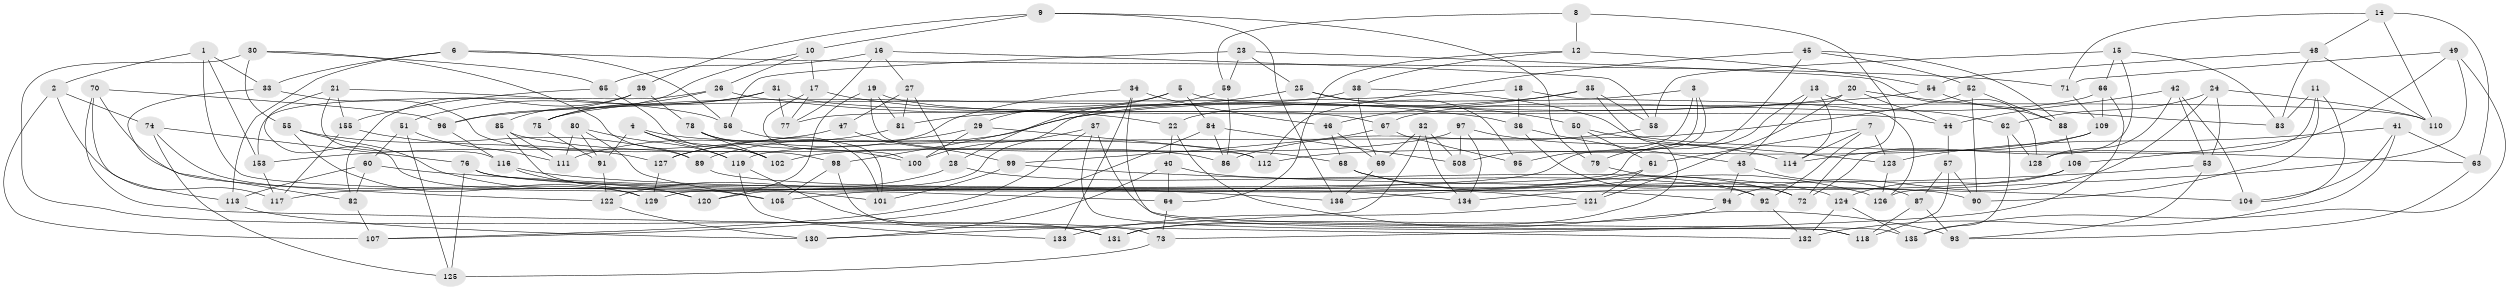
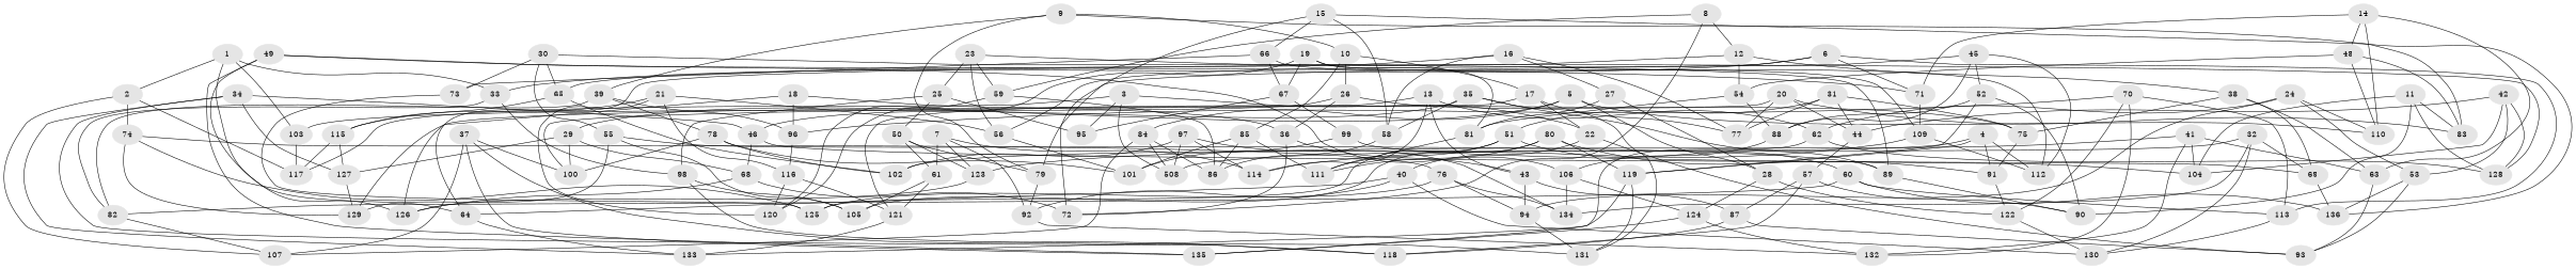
  graph {
    node [color=gray90 style=filled]
    1
    2
    33
    64
-   103 [label=153]
+   103
    74
    107
    117
    98
    82
    73
    129
    125
    76
    3
    22
    95
    n18 [label=508]
    40
    93
    4
    91
    102
    112
    119
    122
    133
    131
    5
    28
    29
    84
    110
    124
    100
    68
    127
    86
    6
    56
    71
    113
    101
    109
    130
    7
    61
    92
    114
    123
    121
    105
    132
    126
    8
    12
    59
    72
    38
    54
-   47
    99
    120
    9
    10
    39
    79
    136
    17
    26
    85
    96
    78
    77
    36
    75
    111
    11
    83
    90
    104
    128
    63
    69
    81
    88
    13
    43
    62
    94
    87
    135
    14
    48
    15
    58
    66
    67
    16
    27
    65
-   115 [label=155]
+   115
    18
    116
    19
    20
    44
    57
    21
    23
    25
    50
    24
    53
    30
    55
    89
    31
    51
    60
    32
    134
    34
    46
    118
    35
    37
    41
    42
    45
    52
    106
    49
    70
    80
    97
    1 -- 2
    1 -- 33
    1 -- 64
    1 -- 103
    2 -- 74
    2 -- 107
    2 -- 117
    33 -- 98
    33 -- 82
-   64 -- 73
+   64 -- 133
    103 -- 117
    74 -- 129
    74 -- 125
    74 -- 76
    98 -- 131
    98 -- 105
    82 -- 107
    73 -- 125
    76 -- 125
    76 -- 94
    76 -- 134
    3 -- 117
    3 -- 22
    3 -- 95
    3 -- n18
    22 -- 40
    22 -- 93
    40 -- 64
    40 -- 130
    40 -- 92
    4 -- 91
    4 -- 102
    4 -- 112
    4 -- 119
    91 -- 122
    119 -- 133
    119 -- 131
    122 -- 130
    5 -- 28
    5 -- 29
    5 -- 84
    5 -- 110
    28 -- 122
    28 -- 124
    29 -- 100
    29 -- 68
    29 -- 127
    84 -- 107
    84 -- n18
    84 -- 86
    124 -- 132
    124 -- 135
    68 -- 126
    68 -- 72
    127 -- 129
    6 -- 33
    6 -- 56
    6 -- 71
    6 -- 113
    56 -- 101
    71 -- 109
    113 -- 130
    109 -- 112
    109 -- 114
    7 -- 61
    7 -- 92
    7 -- 114
    7 -- 123
    61 -- 121
    61 -- 105
    92 -- 132
    123 -- 126
    121 -- 133
    8 -- 12
    8 -- 59
    8 -- 72
    12 -- 64
    12 -- 38
    12 -- 54
    59 -- 86
    59 -- 120
    38 -- 75
    38 -- 63
    38 -- 69
    54 -- 81
    54 -- 88
-   47 -- 103
-   47 -- 99
    99 -- 101
    99 -- 104
    9 -- 10
    9 -- 39
    9 -- 79
    9 -- 136
    10 -- 17
    10 -- 26
    10 -- 85
    39 -- 82
    39 -- 96
    39 -- 78
    79 -- 92
    17 -- 22
    17 -- 100
    17 -- 77
    26 -- 103
    26 -- 36
    26 -- 75
    85 -- 86
    85 -- 101
    85 -- 111
    96 -- 116
    78 -- 102
    78 -- 100
    78 -- 101
    36 -- 72
    36 -- 43
    75 -- 91
    11 -- 83
    11 -- 90
    11 -- 104
    11 -- 128
    63 -- 93
    69 -- 136
    81 -- 111
    88 -- 106
    13 -- 129
    13 -- 114
    13 -- 43
    13 -- 62
    43 -- 94
    43 -- 87
    62 -- 128
    62 -- 135
    94 -- 131
    87 -- 93
    87 -- 118
    14 -- 110
    14 -- 71
    14 -- 63
    14 -- 48
    48 -- 110
    48 -- 54
    48 -- 83
    15 -- 72
    15 -- 83
    15 -- 58
    15 -- 66
    58 -- 86
    66 -- 73
    66 -- 109
    66 -- 67
    67 -- 95
    67 -- 99
    16 -- 77
    16 -- 58
    16 -- 27
    16 -- 65
    27 -- 28
-   27 -- 47
    27 -- 81
    65 -- 102
    65 -- 115
    115 -- 117
    115 -- 127
    18 -- 126
    18 -- 96
    18 -- 36
    116 -- 121
    116 -- 120
    19 -- 112
    19 -- 120
    19 -- 81
    19 -- 67
    20 -- 121
    20 -- 77
    20 -- 83
    20 -- 44
    44 -- 57
    57 -- 90
    57 -- 87
    57 -- 118
    21 -- 56
    21 -- 120
    21 -- 115
    21 -- 116
    23 -- 56
    23 -- 59
    23 -- 128
    23 -- 25
    25 -- 98
    25 -- 95
    25 -- 50
    50 -- 61
    50 -- 123
    50 -- 79
    24 -- 110
    24 -- 62
    24 -- 94
    24 -- 53
    53 -- 93
    53 -- 136
    30 -- 73
    30 -- 65
    30 -- 55
    30 -- 89
    55 -- 129
    55 -- 105
    55 -- 89
    89 -- 90
    31 -- 77
    31 -- 75
    31 -- 44
    31 -- 51
    51 -- 125
    51 -- 111
    51 -- 60
    60 -- 82
    60 -- 113
    60 -- 136
    32 -- n18
    32 -- 130
    32 -- 69
    32 -- 134
    34 -- 133
    34 -- 127
    34 -- 46
    34 -- 118
    46 -- 68
    46 -- 69
    35 -- 131
    35 -- 58
    35 -- 89
    35 -- 46
    37 -- 107
    37 -- 100
    37 -- 135
    37 -- 118
    41 -- 123
    41 -- 132
    41 -- 104
    41 -- 63
    42 -- 104
    42 -- 128
    42 -- 44
    42 -- 53
    45 -- 112
    45 -- 79
    45 -- 88
    45 -- 52
    52 -- 119
    52 -- 90
    52 -- 88
    106 -- 124
    106 -- 134
    49 -- 71
    49 -- 126
    49 -- 135
    49 -- 106
    70 -- 122
    70 -- 113
    70 -- 132
    70 -- 96
    80 -- 91
    80 -- 119
    80 -- 105
    80 -- 111
    97 -- n18
    97 -- 102
    97 -- 114
    97 -- 134
  }
